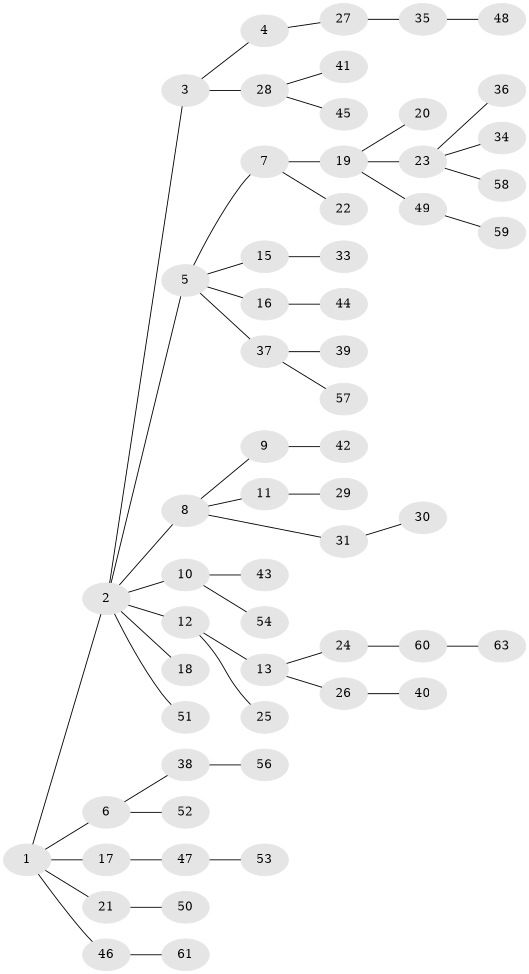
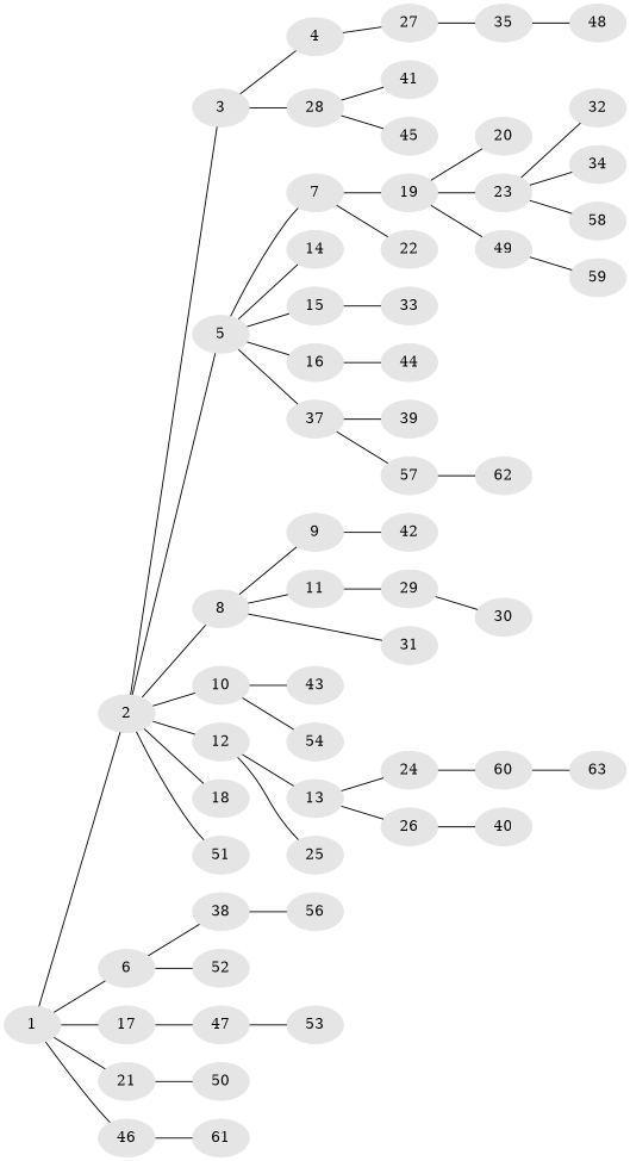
  graph {
    rankdir=LR
    node [color=gray90 style=filled]
    1
    2
    6
    17
    21
    46
    3
    5
    8
    10
    12
    18
    51
    38
    52
    47
    50
    61
    4
    28
    7
+   14
    15
    16
    37
    9
    11
    31
    43
    54
    13
    25
    27
    41
    45
    35
    19
    22
    33
    44
    39
    57
    56
    20
    23
    49
    42
    29
    30
    24
    26
    60
    40
    53
-   32 [label=36]
+   32
    34
    58
    59
    63
    48
+   62
    1 -- 2
    1 -- 6
    1 -- 17
    1 -- 21
    1 -- 46
    2 -- 3
    2 -- 5
    2 -- 8
    2 -- 10
    2 -- 12
    2 -- 18
    2 -- 51
    6 -- 38
    6 -- 52
    17 -- 47
    21 -- 50
    46 -- 61
    3 -- 4
    3 -- 28
    5 -- 7
+   5 -- 14
    5 -- 15
    5 -- 16
    5 -- 37
    8 -- 9
    8 -- 11
    8 -- 31
    10 -- 43
    10 -- 54
    12 -- 13
    12 -- 25
    38 -- 56
    47 -- 53
    4 -- 27
    28 -- 41
    28 -- 45
    7 -- 19
    7 -- 22
    15 -- 33
    16 -- 44
    37 -- 39
    37 -- 57
    9 -- 42
    11 -- 29
    13 -- 24
    13 -- 26
    27 -- 35
    35 -- 48
    19 -- 20
    19 -- 23
    19 -- 49
+   57 -- 62
    23 -- 32
    23 -- 34
    23 -- 58
    49 -- 59
-   31 -- 30
+   29 -- 30
    24 -- 60
    26 -- 40
    60 -- 63
  }
